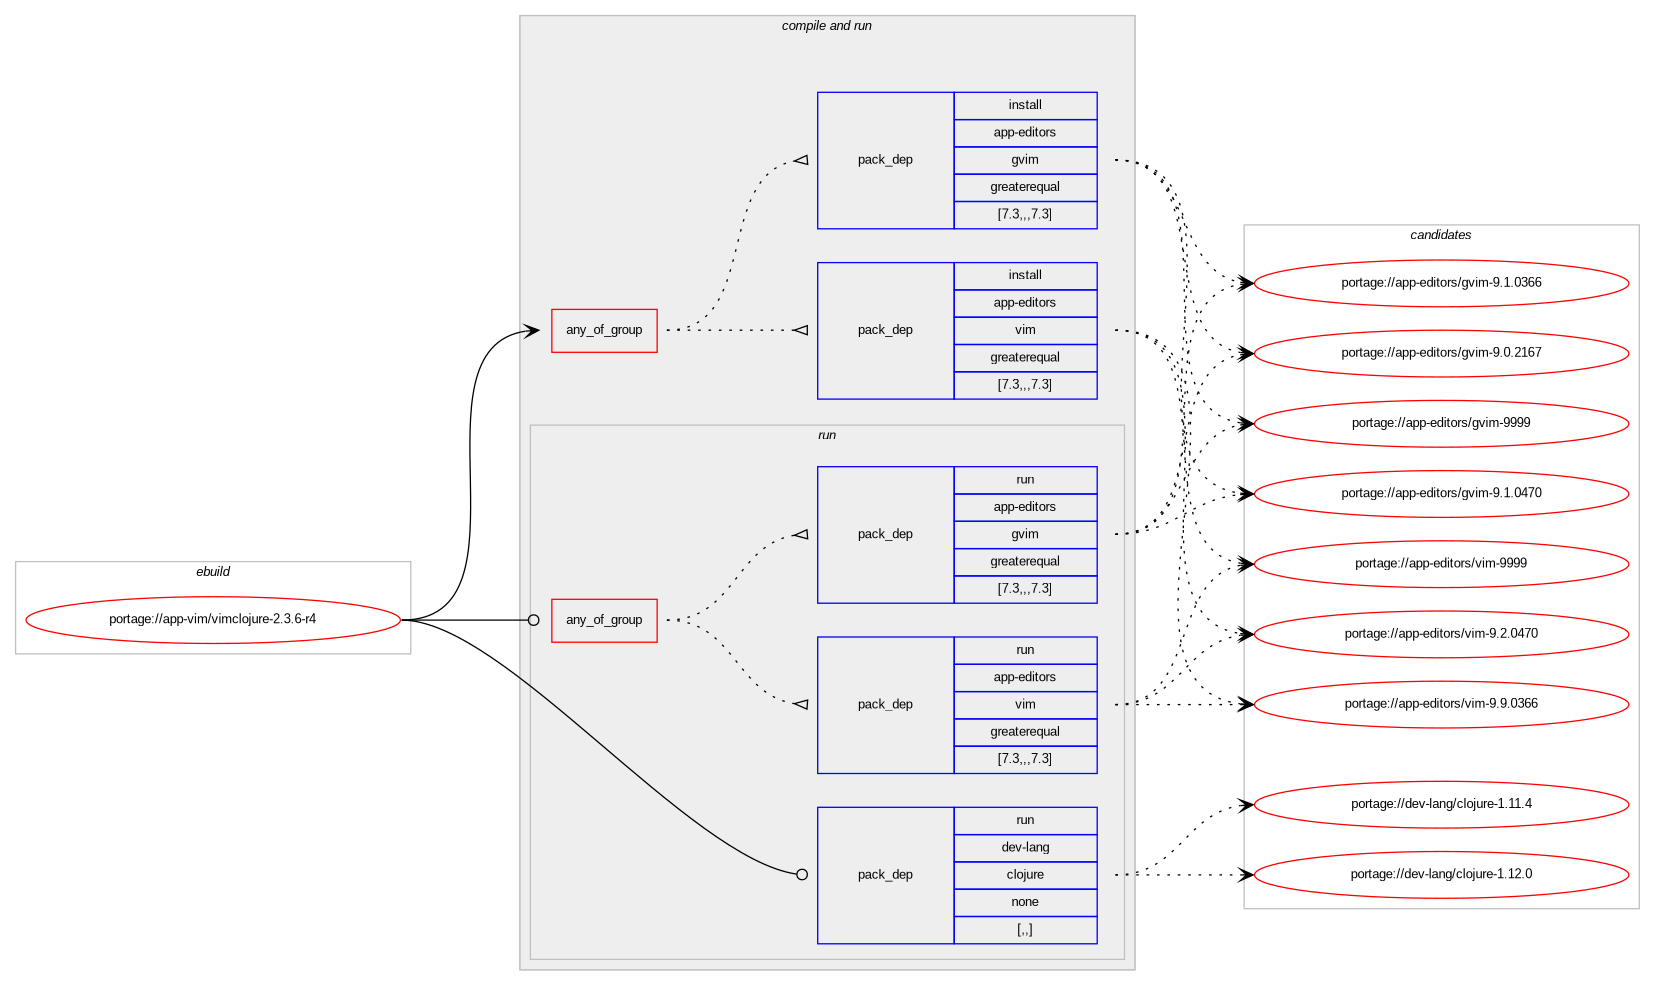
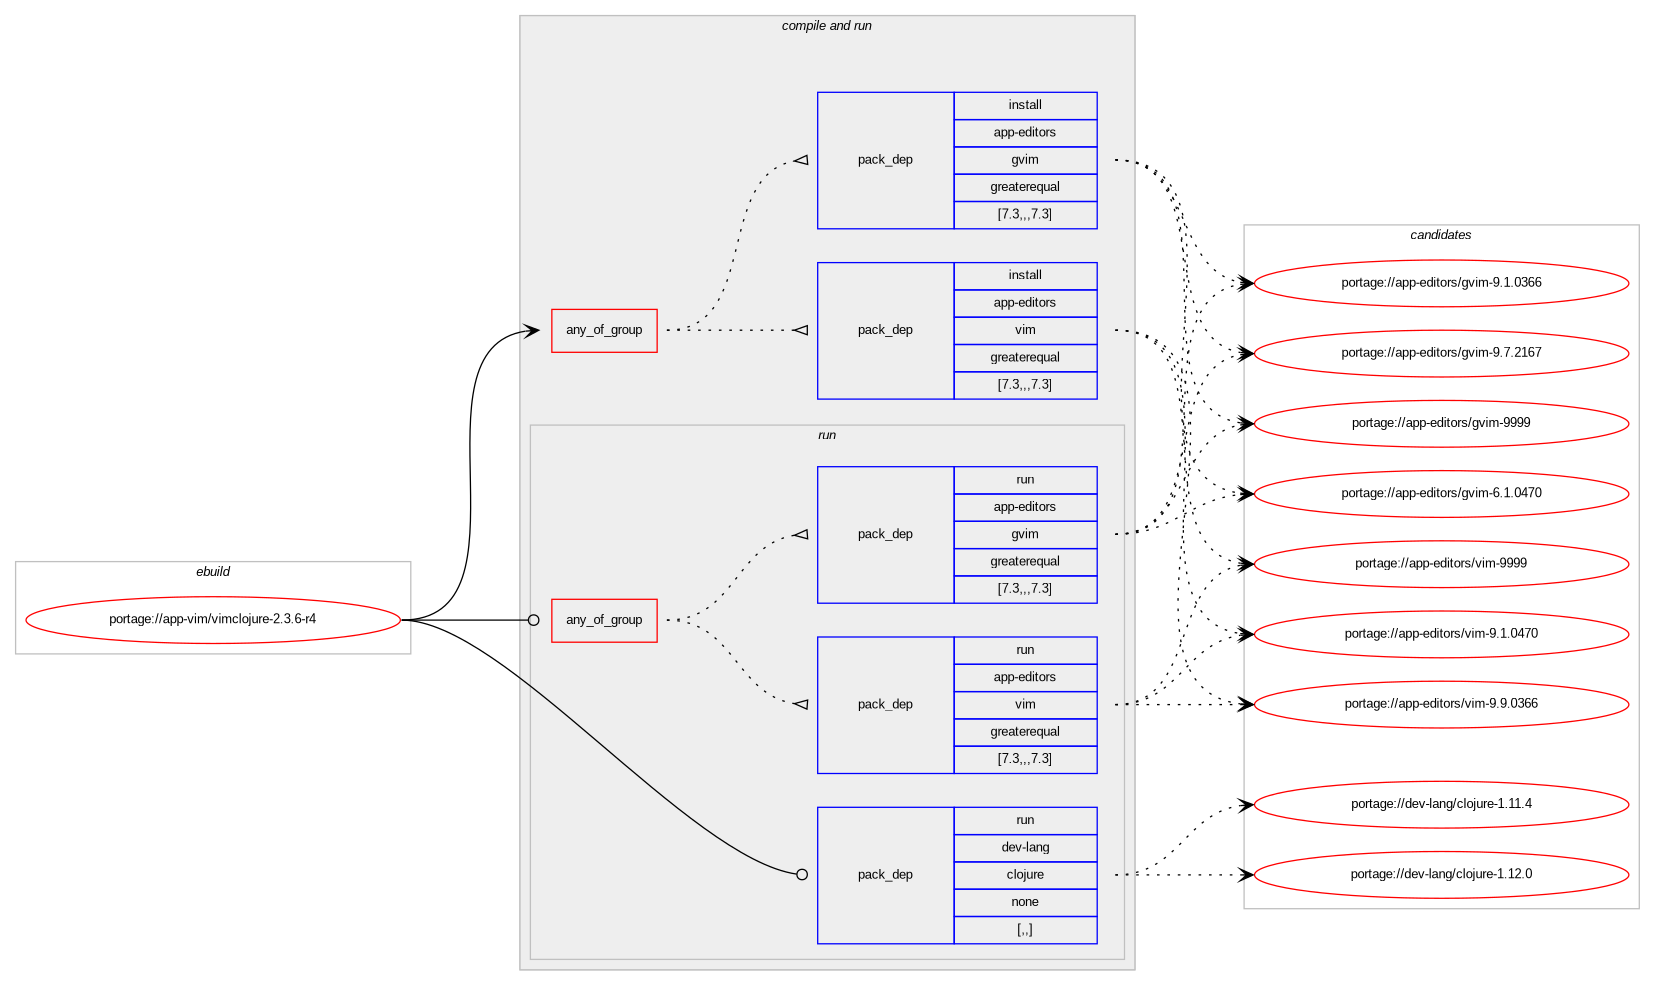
  digraph {
    compound=true
    concentrate=true
    fontname="Liberation Sans"
    fontsize=10
    newrank=true
    rankdir=LR
    ranksep=1.5
    node [color=red fontname="Liberation Sans" fontsize=10]
    edge [arrowhead=vee fontname="Liberation Sans" headport=w style=dotted tailport=e weight=100]
    n1 [label="portage://app-vim/vimclojure-2.3.6-r4" width=4]
    n2 [color=blue label=<<TABLE BORDER="0" CELLBORDER="1" CELLSPACING="0" CELLPADDING="4" WIDTH="220"><TR><TD ROWSPAN="6" CELLPADDING="30">pack_dep</TD></TR><TR><TD WIDTH="110">install</TD></TR><TR><TD>app-editors</TD></TR><TR><TD>vim</TD></TR><TR><TD>greaterequal</TD></TR><TR><TD>[7.3,,,7.3]</TD></TR></TABLE>> shape=none]
    n3 [color=blue label=<<TABLE BORDER="0" CELLBORDER="1" CELLSPACING="0" CELLPADDING="4" WIDTH="220"><TR><TD ROWSPAN="6" CELLPADDING="30">pack_dep</TD></TR><TR><TD WIDTH="110">install</TD></TR><TR><TD>app-editors</TD></TR><TR><TD>gvim</TD></TR><TR><TD>greaterequal</TD></TR><TR><TD>[7.3,,,7.3]</TD></TR></TABLE>> shape=none]
    n4 [label=<<TABLE BORDER="0" CELLBORDER="1" CELLSPACING="0" CELLPADDING="4"><TR><TD CELLPADDING="10">any_of_group</TD></TR></TABLE>> shape=none]
    n5 [color=blue label=<<TABLE BORDER="0" CELLBORDER="1" CELLSPACING="0" CELLPADDING="4" WIDTH="220"><TR><TD ROWSPAN="6" CELLPADDING="30">pack_dep</TD></TR><TR><TD WIDTH="110">run</TD></TR><TR><TD>app-editors</TD></TR><TR><TD>vim</TD></TR><TR><TD>greaterequal</TD></TR><TR><TD>[7.3,,,7.3]</TD></TR></TABLE>> shape=none]
    n6 [color=blue label=<<TABLE BORDER="0" CELLBORDER="1" CELLSPACING="0" CELLPADDING="4" WIDTH="220"><TR><TD ROWSPAN="6" CELLPADDING="30">pack_dep</TD></TR><TR><TD WIDTH="110">run</TD></TR><TR><TD>app-editors</TD></TR><TR><TD>gvim</TD></TR><TR><TD>greaterequal</TD></TR><TR><TD>[7.3,,,7.3]</TD></TR></TABLE>> shape=none]
    n7 [label=<<TABLE BORDER="0" CELLBORDER="1" CELLSPACING="0" CELLPADDING="4"><TR><TD CELLPADDING="10">any_of_group</TD></TR></TABLE>> shape=none]
    n8 [color=blue label=<<TABLE BORDER="0" CELLBORDER="1" CELLSPACING="0" CELLPADDING="4" WIDTH="220"><TR><TD ROWSPAN="6" CELLPADDING="30">pack_dep</TD></TR><TR><TD WIDTH="110">run</TD></TR><TR><TD>dev-lang</TD></TR><TR><TD>clojure</TD></TR><TR><TD>none</TD></TR><TR><TD>[,,]</TD></TR></TABLE>> shape=none]
    n9 [label="portage://app-editors/vim-9999" width=4]
-   n10 [label="portage://app-editors/vim-9.2.0470" width=4]
+   n10 [label="portage://app-editors/vim-9.1.0470" width=4]
    n11 [label="portage://app-editors/vim-9.9.0366" width=4]
    n12 [label="portage://app-editors/gvim-9999" width=4]
-   n13 [label="portage://app-editors/gvim-9.1.0470" width=4]
+   n13 [label="portage://app-editors/gvim-6.1.0470" width=4]
    n14 [label="portage://app-editors/gvim-9.1.0366" width=4]
-   n15 [label="portage://app-editors/gvim-9.0.2167" width=4]
+   n15 [label="portage://app-editors/gvim-9.7.2167" width=4]
    n16 [label="portage://dev-lang/clojure-1.12.0" width=4]
    n17 [label="portage://dev-lang/clojure-1.11.4" width=4]
    subgraph cluster_1 {
      color=gray
      label=<<i>ebuild</i>>
      n1
    }
    subgraph cluster_2 {
      color=gray
      label=<<i>dependencies</i>>
      subgraph cluster_3 {
        color=gray
        fillcolor="#eeeeee"
        label=<<i>compile</i>>
        style=filled
        subgraph sub_4 {
          color=gray
          fillcolor="#eeeeee"
          label=<<i>compile</i>>
          style=filled
          n4
          subgraph sub_5 {
            color=gray
            fillcolor="#eeeeee"
            label=<<i>compile</i>>
            style=filled
            n2
          }
          subgraph sub_6 {
            color=gray
            fillcolor="#eeeeee"
            label=<<i>compile</i>>
            style=filled
            n3
          }
        }
      }
      subgraph cluster_7 {
        color=gray
        fillcolor="#eeeeee"
        label=<<i>compile and run</i>>
        style=filled
      }
      subgraph cluster_8 {
        color=gray
        fillcolor="#eeeeee"
        label=<<i>run</i>>
        style=filled
        subgraph sub_9 {
          color=gray
          fillcolor="#eeeeee"
          label=<<i>run</i>>
          style=filled
          n7
          subgraph sub_10 {
            color=gray
            fillcolor="#eeeeee"
            label=<<i>run</i>>
            style=filled
            n5
          }
          subgraph sub_11 {
            color=gray
            fillcolor="#eeeeee"
            label=<<i>run</i>>
            style=filled
            n6
          }
        }
        subgraph sub_12 {
          color=gray
          fillcolor="#eeeeee"
          label=<<i>run</i>>
          style=filled
          n8
        }
      }
    }
    subgraph cluster_13 {
      color=gray
      label=<<i>candidates</i>>
      rank=same
      subgraph sub_14 {
        color=black
        label=<<i>candidates</i>>
        nodesep=1
        rank=same
        n9
        n10
        n11
      }
      subgraph sub_15 {
        color=black
        label=<<i>candidates</i>>
        nodesep=1
        rank=same
        n12
        n13
        n14
        n15
      }
      subgraph sub_16 {
        color=black
        label=<<i>candidates</i>>
        nodesep=1
        rank=same
        n9
        n10
        n11
      }
      subgraph sub_17 {
        color=black
        label=<<i>candidates</i>>
        nodesep=1
        rank=same
        n12
        n13
        n14
        n15
      }
      subgraph sub_18 {
        color=black
        label=<<i>candidates</i>>
        nodesep=1
        rank=same
        n16
        n17
      }
    }
    n1 -> n4 [style=solid weight=20]
    n1 -> n7 [arrowhead=odot style=solid weight=20]
    n1 -> n8 [arrowhead=odot style=solid weight=20]
    n2 -> n9
    n2 -> n10
    n2 -> n11
    n3 -> n12
    n3 -> n13
    n3 -> n14
    n3 -> n15
    n4 -> n2 [arrowhead=oinv weight=20]
    n4 -> n3 [arrowhead=oinv weight=20]
    n5 -> n9
    n5 -> n10
    n5 -> n11
    n6 -> n12
    n6 -> n13
    n6 -> n14
    n6 -> n15
    n7 -> n5 [arrowhead=oinv weight=20]
    n7 -> n6 [arrowhead=oinv weight=20]
    n8 -> n16
    n8 -> n17
  }
